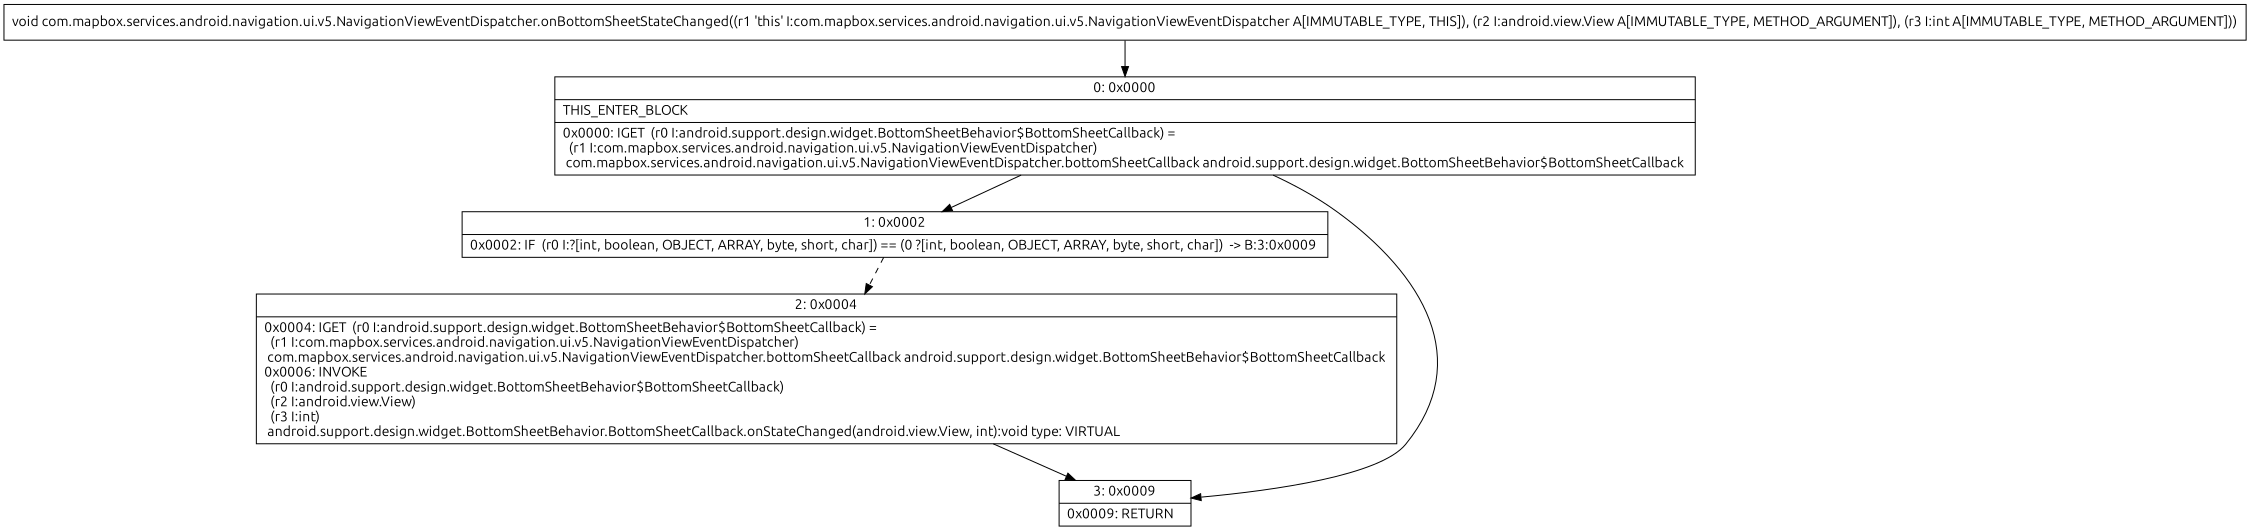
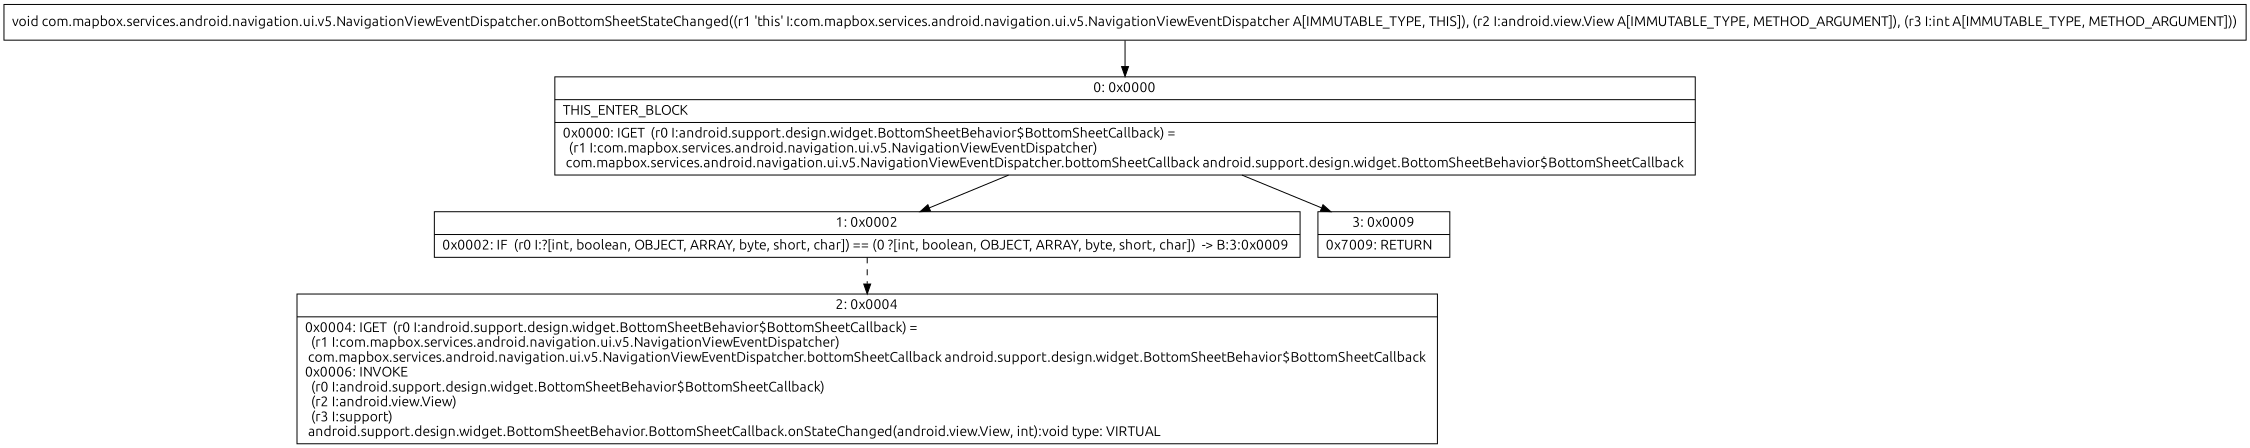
  digraph {
    fontname=Ubuntu
    node [fontname=Ubuntu shape=record]
    edge [fontname=Ubuntu]
    n1 [label="{0\:\ 0x0000|THIS_ENTER_BLOCK\l|0x0000: IGET  (r0 I:android.support.design.widget.BottomSheetBehavior$BottomSheetCallback) = \l  (r1 I:com.mapbox.services.android.navigation.ui.v5.NavigationViewEventDispatcher)\l com.mapbox.services.android.navigation.ui.v5.NavigationViewEventDispatcher.bottomSheetCallback android.support.design.widget.BottomSheetBehavior$BottomSheetCallback \l}"]
    n2 [label="{1\:\ 0x0002|0x0002: IF  (r0 I:?[int, boolean, OBJECT, ARRAY, byte, short, char]) == (0 ?[int, boolean, OBJECT, ARRAY, byte, short, char])  \-\> B:3:0x0009 \l}"]
-   n3 [label="{3\:\ 0x0009|0x0009: RETURN   \l}"]
-   n4 [label="{2\:\ 0x0004|0x0004: IGET  (r0 I:android.support.design.widget.BottomSheetBehavior$BottomSheetCallback) = \l  (r1 I:com.mapbox.services.android.navigation.ui.v5.NavigationViewEventDispatcher)\l com.mapbox.services.android.navigation.ui.v5.NavigationViewEventDispatcher.bottomSheetCallback android.support.design.widget.BottomSheetBehavior$BottomSheetCallback \l0x0006: INVOKE  \l  (r0 I:android.support.design.widget.BottomSheetBehavior$BottomSheetCallback)\l  (r2 I:android.view.View)\l  (r3 I:int)\l android.support.design.widget.BottomSheetBehavior.BottomSheetCallback.onStateChanged(android.view.View, int):void type: VIRTUAL \l}"]
+   n3 [label="{3\:\ 0x0009|0x7009: RETURN   \l}"]
+   n4 [label="{2\:\ 0x0004|0x0004: IGET  (r0 I:android.support.design.widget.BottomSheetBehavior$BottomSheetCallback) = \l  (r1 I:com.mapbox.services.android.navigation.ui.v5.NavigationViewEventDispatcher)\l com.mapbox.services.android.navigation.ui.v5.NavigationViewEventDispatcher.bottomSheetCallback android.support.design.widget.BottomSheetBehavior$BottomSheetCallback \l0x0006: INVOKE  \l  (r0 I:android.support.design.widget.BottomSheetBehavior$BottomSheetCallback)\l  (r2 I:android.view.View)\l  (r3 I:support)\l android.support.design.widget.BottomSheetBehavior.BottomSheetCallback.onStateChanged(android.view.View, int):void type: VIRTUAL \l}"]
    n5 [label="{void com.mapbox.services.android.navigation.ui.v5.NavigationViewEventDispatcher.onBottomSheetStateChanged((r1 'this' I:com.mapbox.services.android.navigation.ui.v5.NavigationViewEventDispatcher A[IMMUTABLE_TYPE, THIS]), (r2 I:android.view.View A[IMMUTABLE_TYPE, METHOD_ARGUMENT]), (r3 I:int A[IMMUTABLE_TYPE, METHOD_ARGUMENT])) }"]
    n1 -> n2
    n1 -> n3
    n2 -> n4 [style=dashed]
-   n4 -> n3
    n5 -> n1
  }
